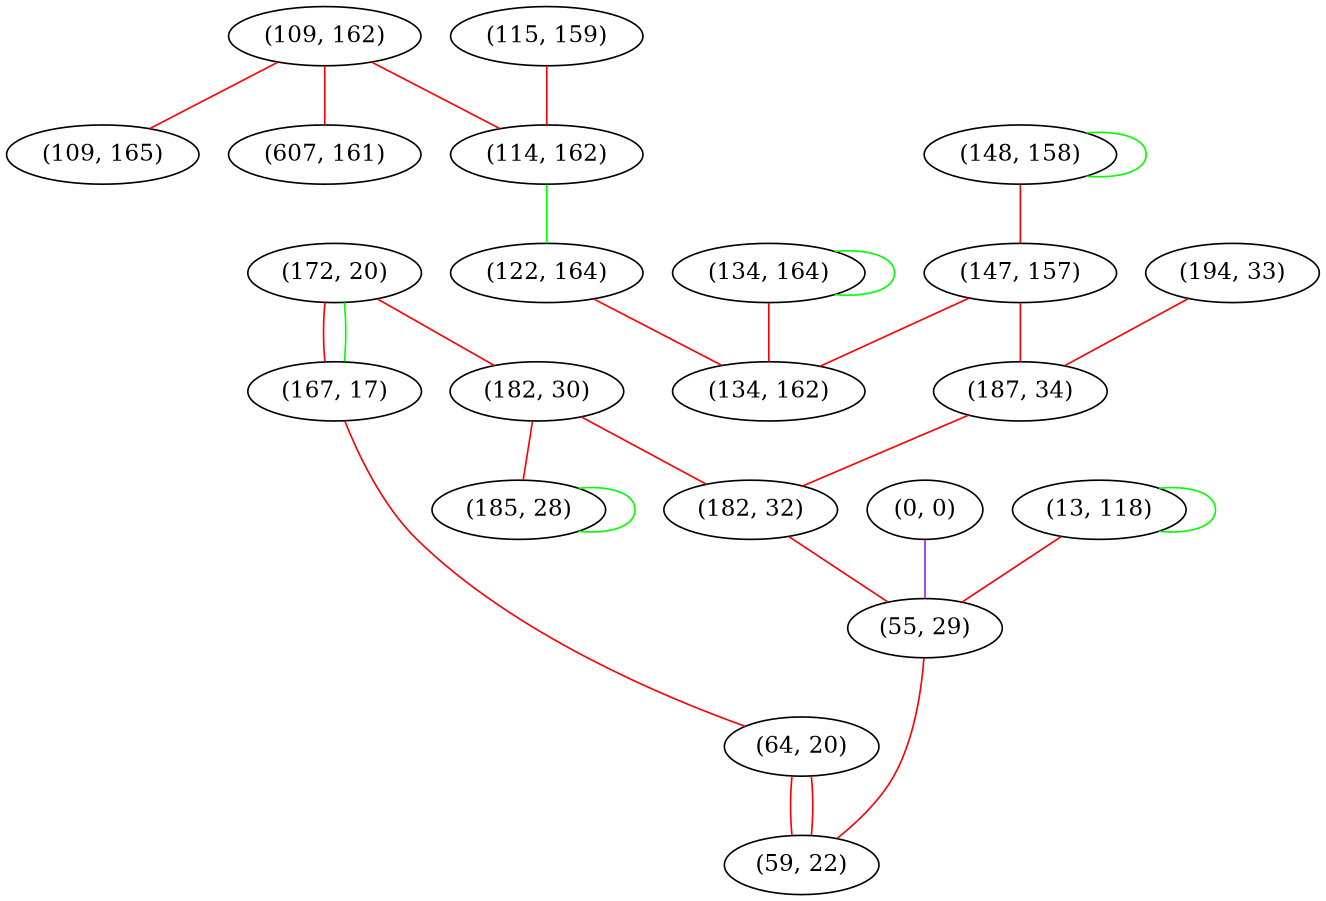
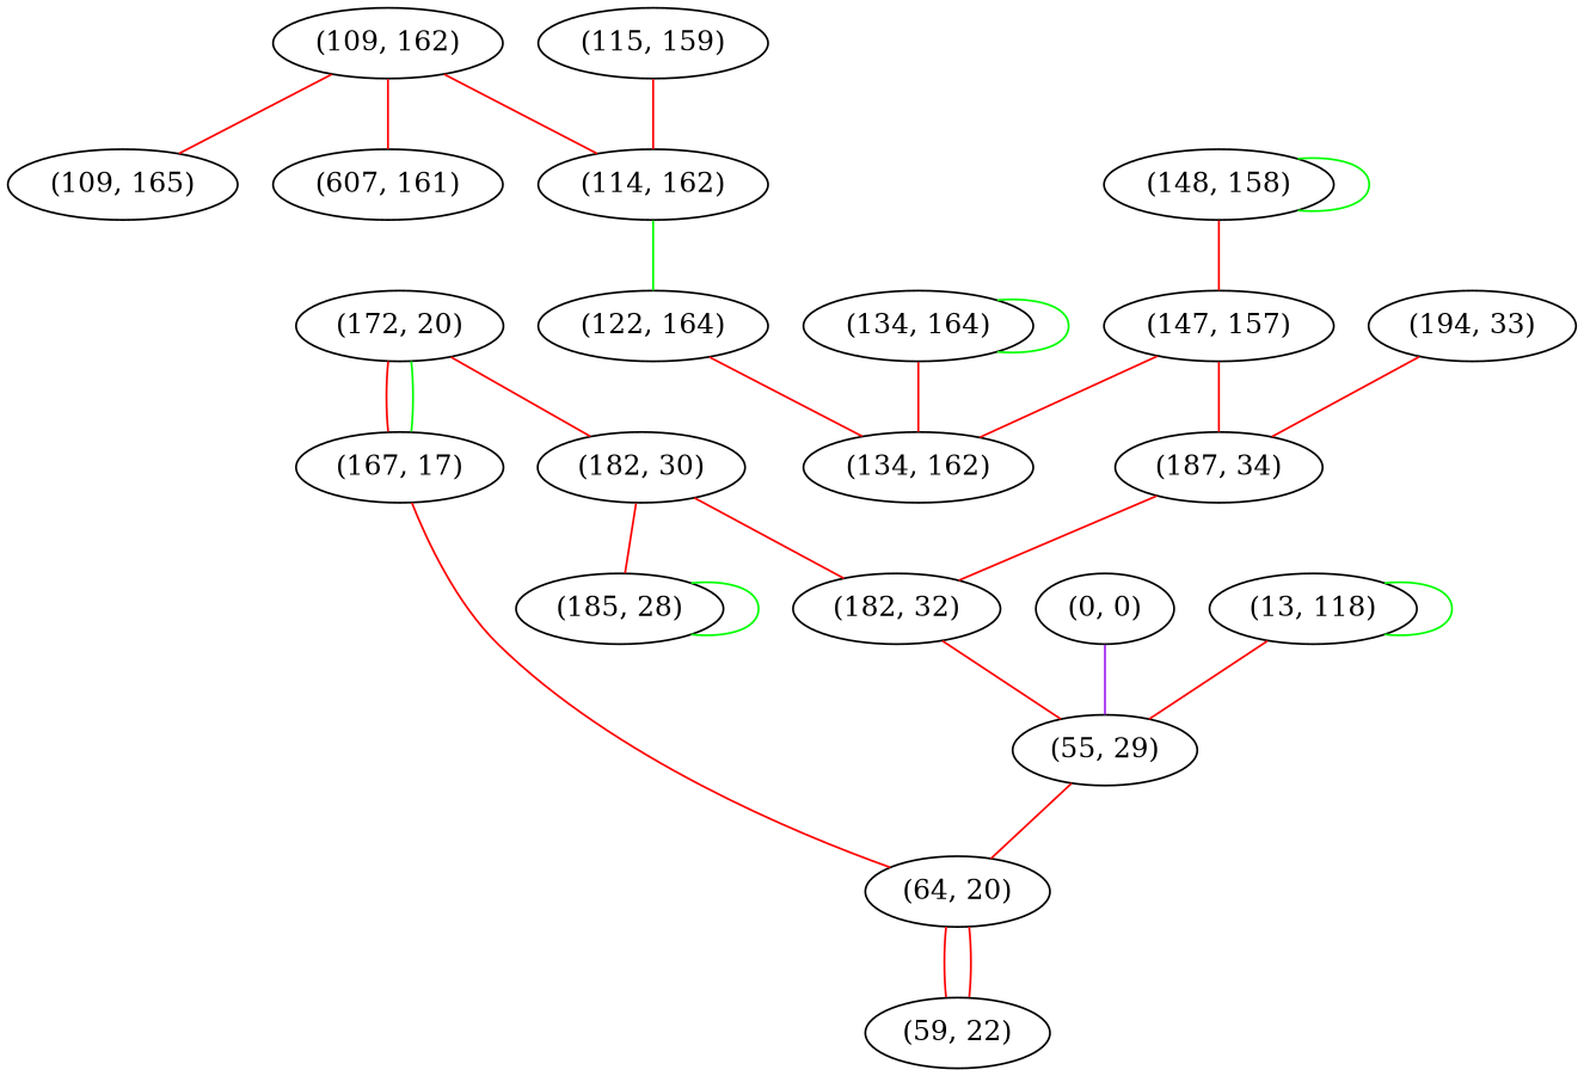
  graph {
    edge [color=red weight=1]
    "(109, 162)"
    "(109, 165)"
    n3 [label="(607, 161)"]
    "(114, 162)"
    "(122, 164)"
    "(148, 158)"
    "(147, 157)"
    "(134, 162)"
    "(187, 34)"
    "(172, 20)"
    "(167, 17)"
    "(182, 30)"
    "(64, 20)"
    "(182, 32)"
    "(185, 28)"
    "(59, 22)"
    "(55, 29)"
    "(134, 164)"
    "(194, 33)"
    "(115, 159)"
    "(0, 0)"
    "(13, 118)"
    "(109, 162)" -- "(109, 165)"
    "(109, 162)" -- n3
    "(109, 162)" -- "(114, 162)"
    "(114, 162)" -- "(122, 164)" [color=green]
    "(122, 164)" -- "(134, 162)"
    "(148, 158)" -- "(148, 158)" [color=green weight=2]
    "(148, 158)" -- "(147, 157)"
    "(147, 157)" -- "(134, 162)"
    "(147, 157)" -- "(187, 34)"
    "(187, 34)" -- "(182, 32)"
    "(172, 20)" -- "(167, 17)"
    "(172, 20)" -- "(167, 17)" [color=green weight=2]
    "(172, 20)" -- "(182, 30)"
    "(167, 17)" -- "(64, 20)"
    "(182, 30)" -- "(182, 32)"
    "(182, 30)" -- "(185, 28)"
    "(64, 20)" -- "(59, 22)"
    "(64, 20)" -- "(59, 22)"
    "(182, 32)" -- "(55, 29)"
    "(185, 28)" -- "(185, 28)" [color=green weight=2]
-   "(55, 29)" -- "(59, 22)"
+   "(55, 29)" -- "(64, 20)"
    "(134, 164)" -- "(134, 162)"
    "(134, 164)" -- "(134, 164)" [color=green weight=2]
    "(194, 33)" -- "(187, 34)"
    "(115, 159)" -- "(114, 162)"
    "(0, 0)" -- "(55, 29)" [color=purple weight=4]
    "(13, 118)" -- "(55, 29)"
    "(13, 118)" -- "(13, 118)" [color=green weight=2]
  }
